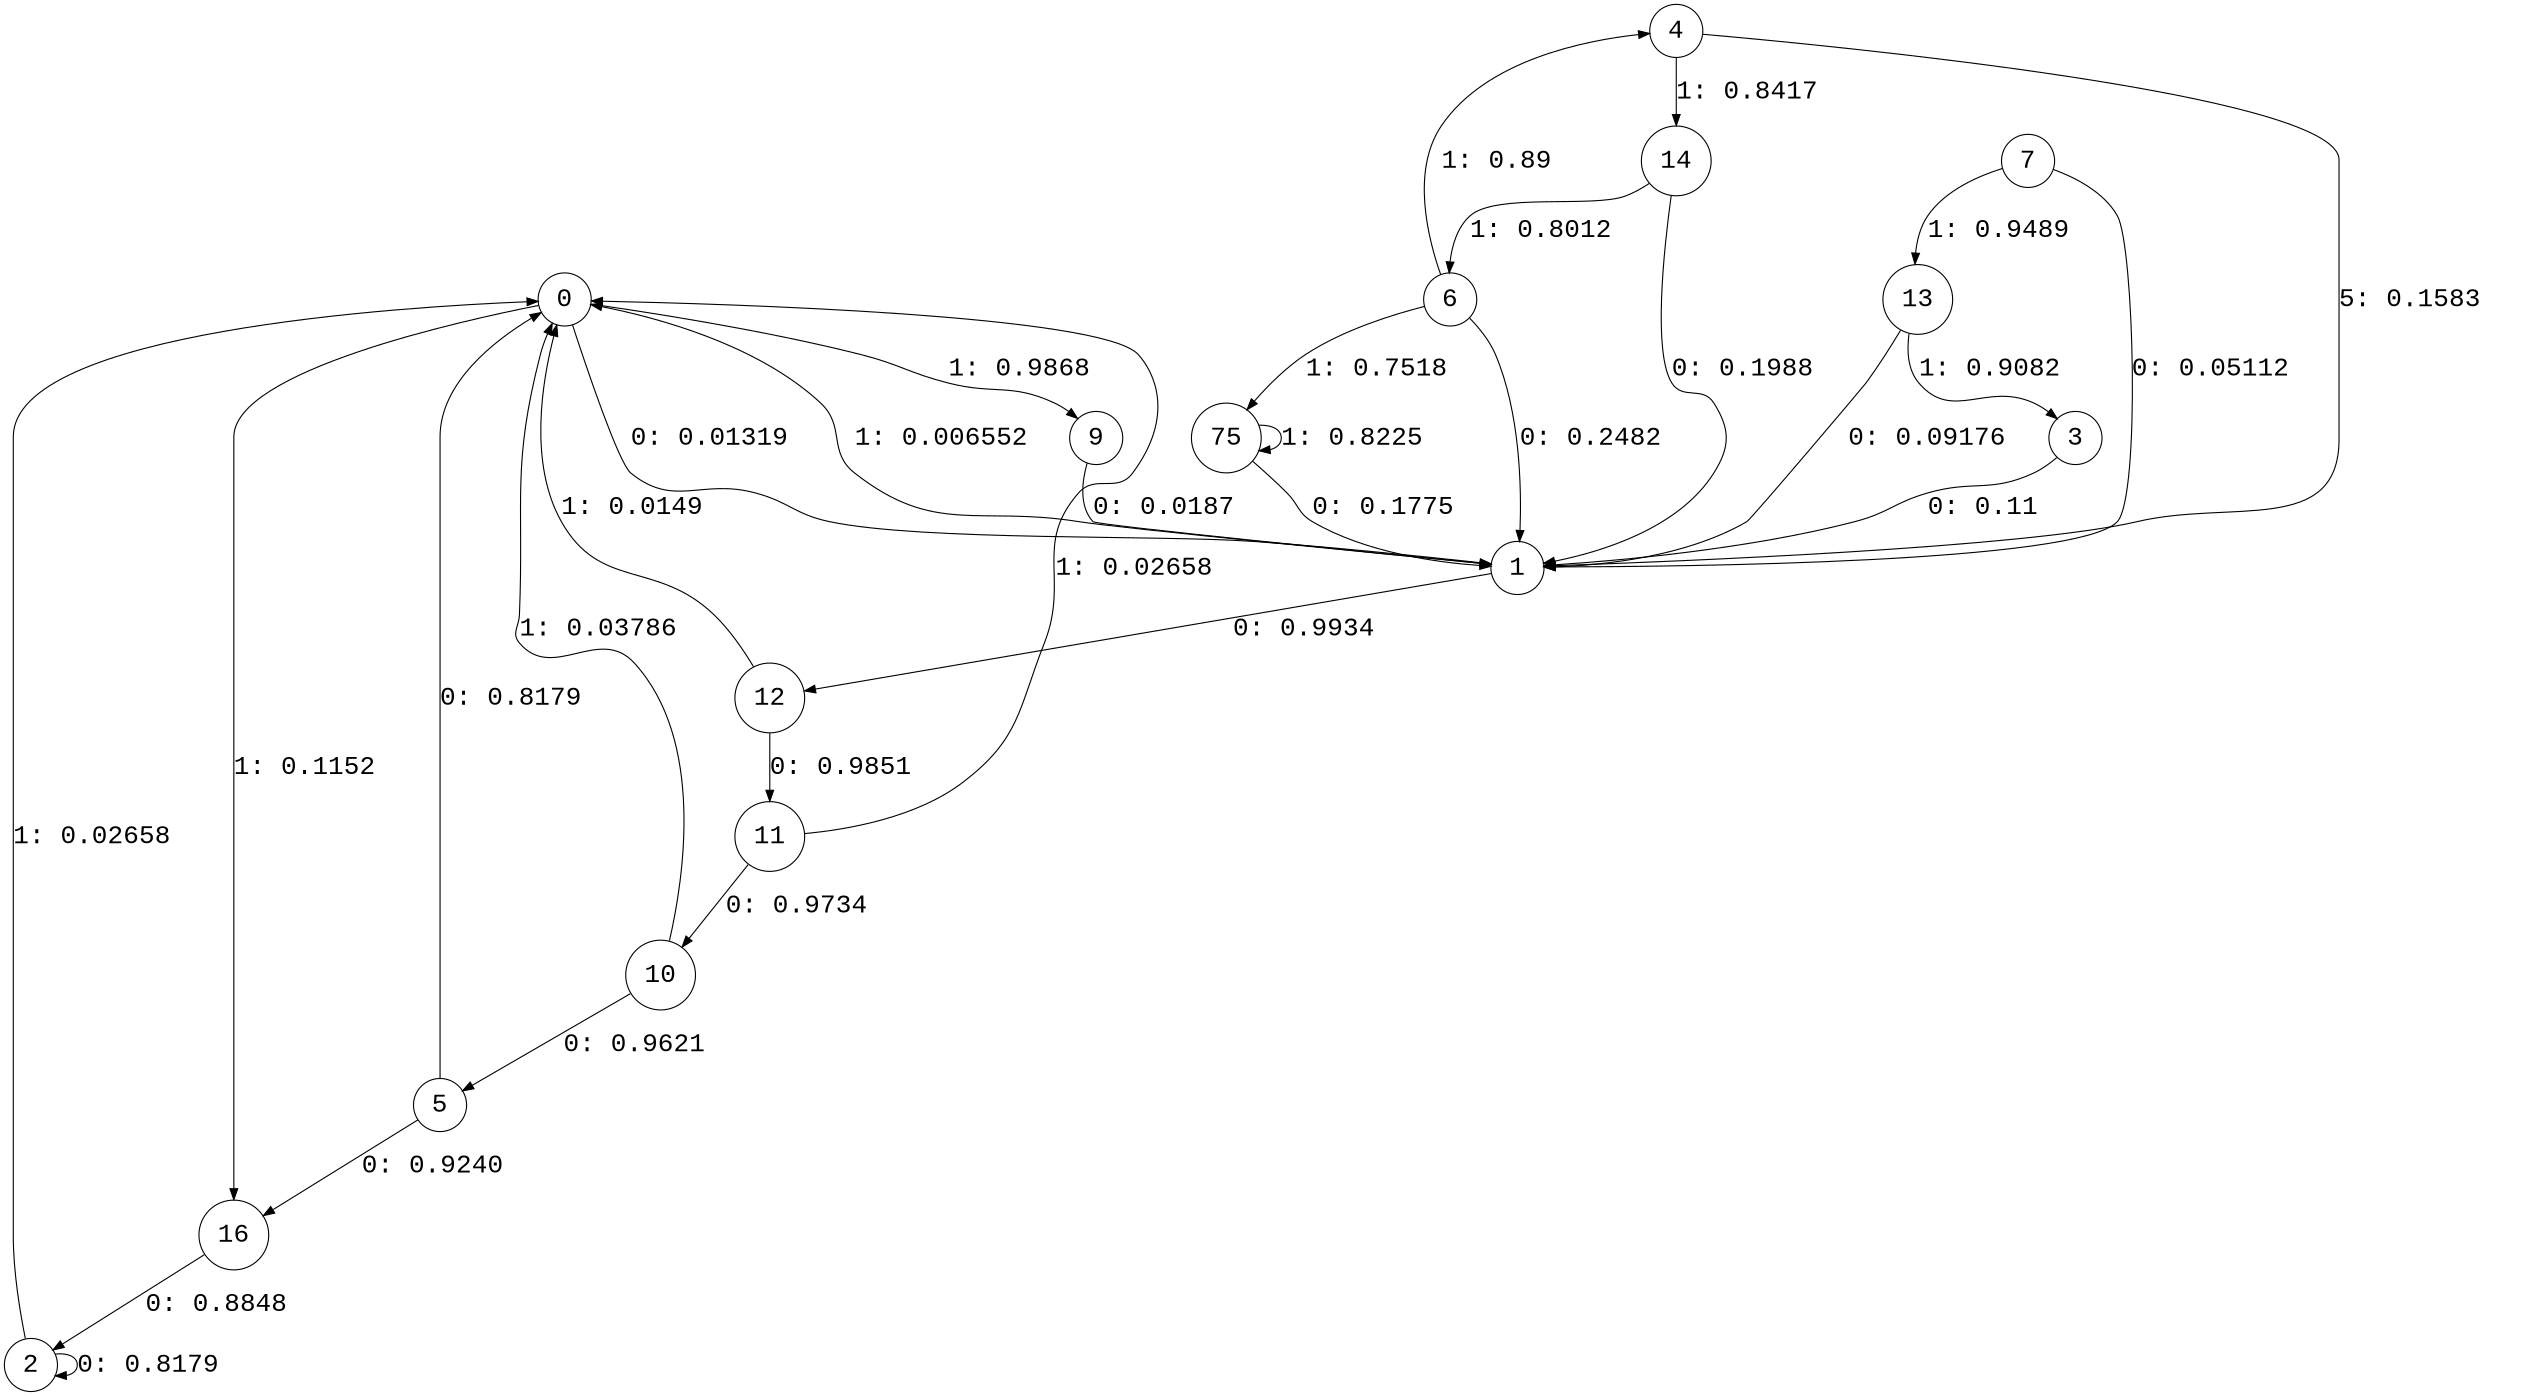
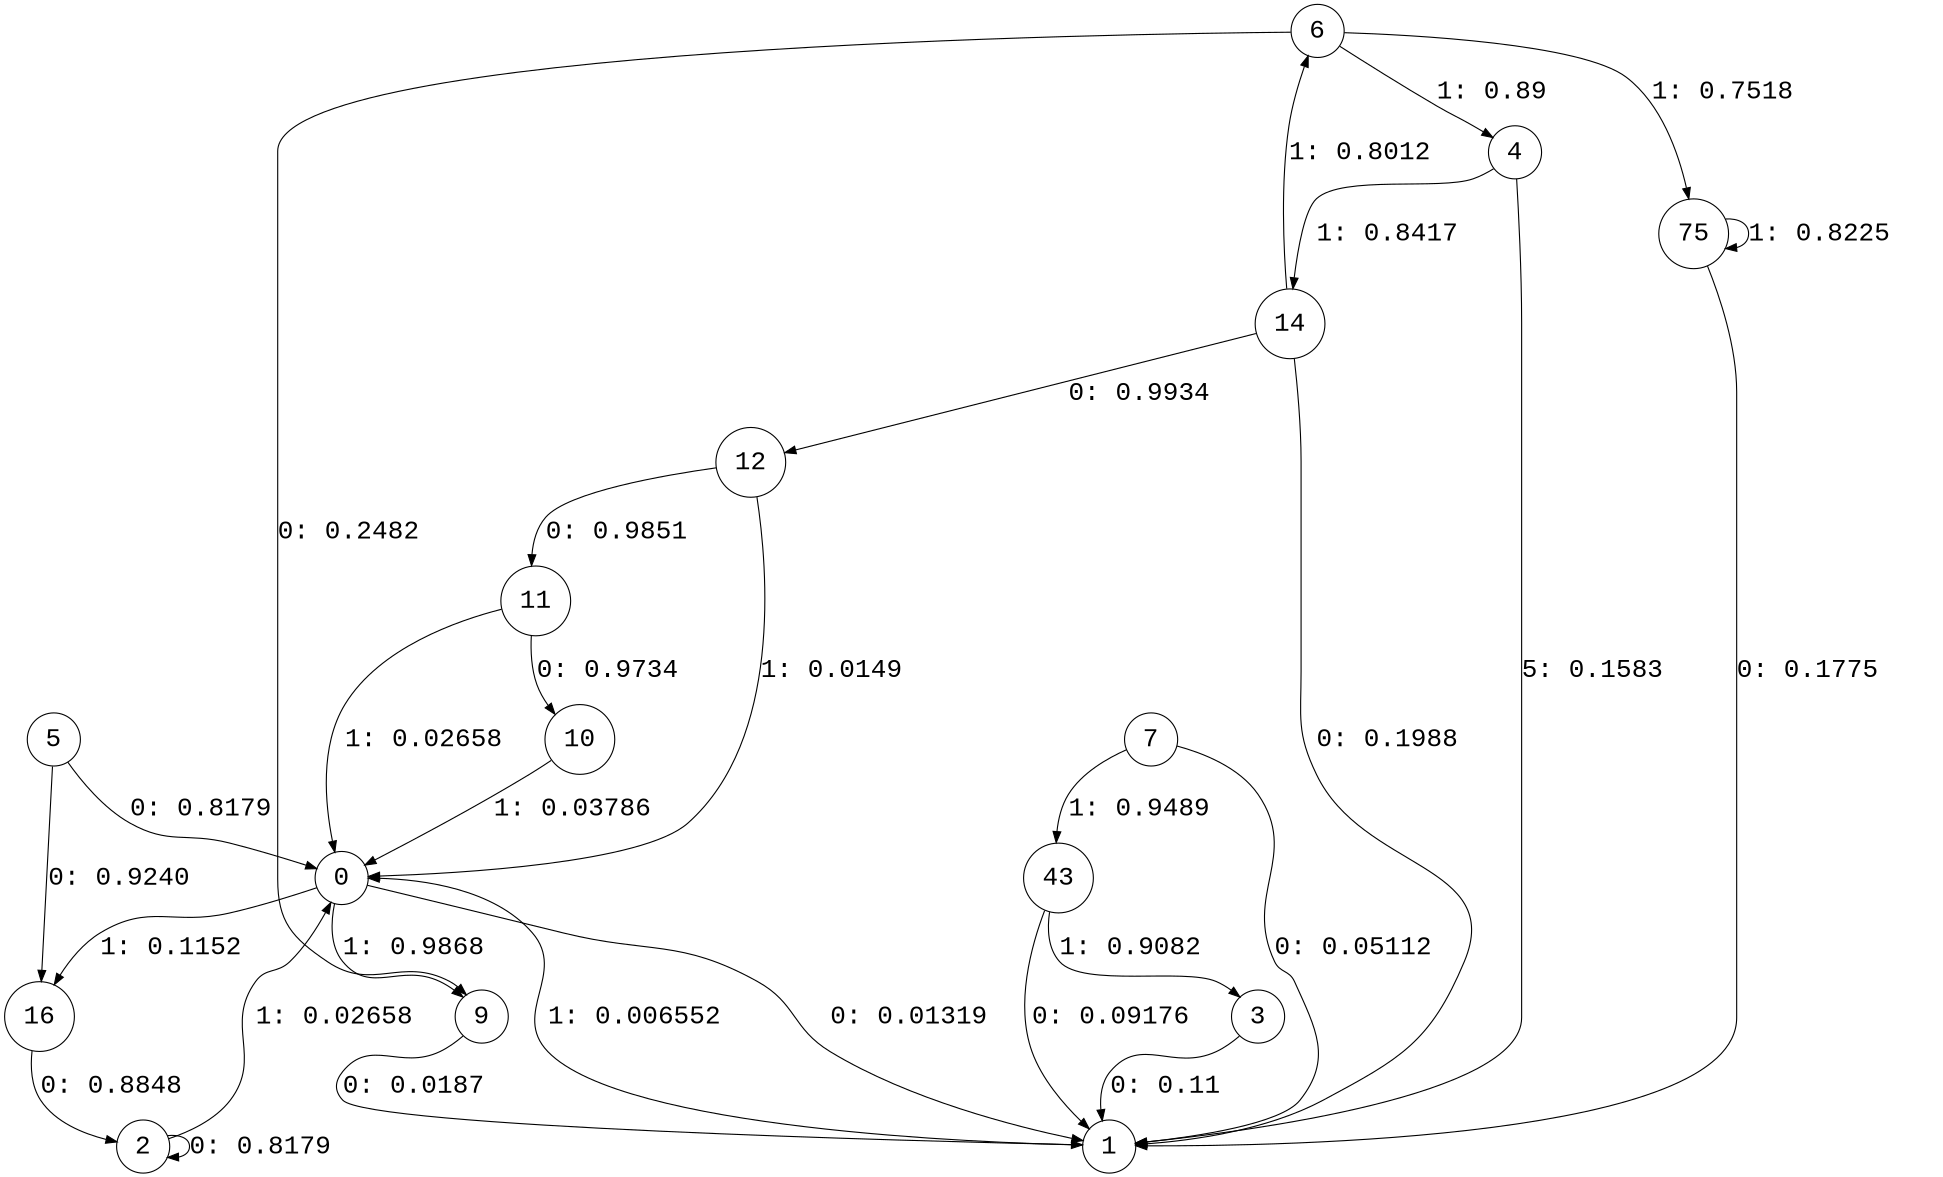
  digraph {
    fontname="Liberation Mono"
    node [fontname="Liberation Mono" fontsize=24 shape=circle]
    edge [fontname="Liberation Mono" fontsize=24]
    0
    1
    9
    16
    12
    11
    10
    2
    3
    4
    14
    6
    n13 [label=75]
    5
    7
-   13
+   13 [label=43]
    0 -> 1 [label="0: 0.01319  "]
    0 -> 9 [label="1: 0.9868   "]
    0 -> 16 [label="1: 0.1152   "]
    1 -> 0 [label="1: 0.006552  "]
-   1 -> 12 [label="0: 0.9934   "]
+   14 -> 12 [label="0: 0.9934   "]
    9 -> 1 [label="0: 0.0187   "]
    16 -> 2 [label="0: 0.8848   "]
    12 -> 0 [label="1: 0.0149   "]
    12 -> 11 [label="0: 0.9851   "]
    11 -> 0 [label="1: 0.02658  "]
    11 -> 10 [label="0: 0.9734   "]
    10 -> 0 [label="1: 0.03786  "]
-   10 -> 5 [label="0: 0.9621   "]
    2 -> 0 [label="1: 0.02658  "]
    2 -> 2 [label="0: 0.8179   "]
    3 -> 1 [label="0: 0.11     "]
    4 -> 1 [label="5: 0.1583   "]
    4 -> 14 [label="1: 0.8417   "]
    14 -> 1 [label="0: 0.1988   "]
    14 -> 6 [label="1: 0.8012   "]
-   6 -> 1 [label="0: 0.2482   "]
+   6 -> 9 [label="0: 0.2482   "]
    6 -> 4 [label="1: 0.89     "]
    6 -> n13 [label="1: 0.7518   "]
    n13 -> 1 [label="0: 0.1775   "]
    n13 -> n13 [label="1: 0.8225   "]
    5 -> 0 [label="0: 0.8179   "]
    5 -> 16 [label="0: 0.9240   "]
    7 -> 1 [label="0: 0.05112  "]
    7 -> 13 [label="1: 0.9489   "]
    13 -> 1 [label="0: 0.09176  "]
    13 -> 3 [label="1: 0.9082   "]
  }
